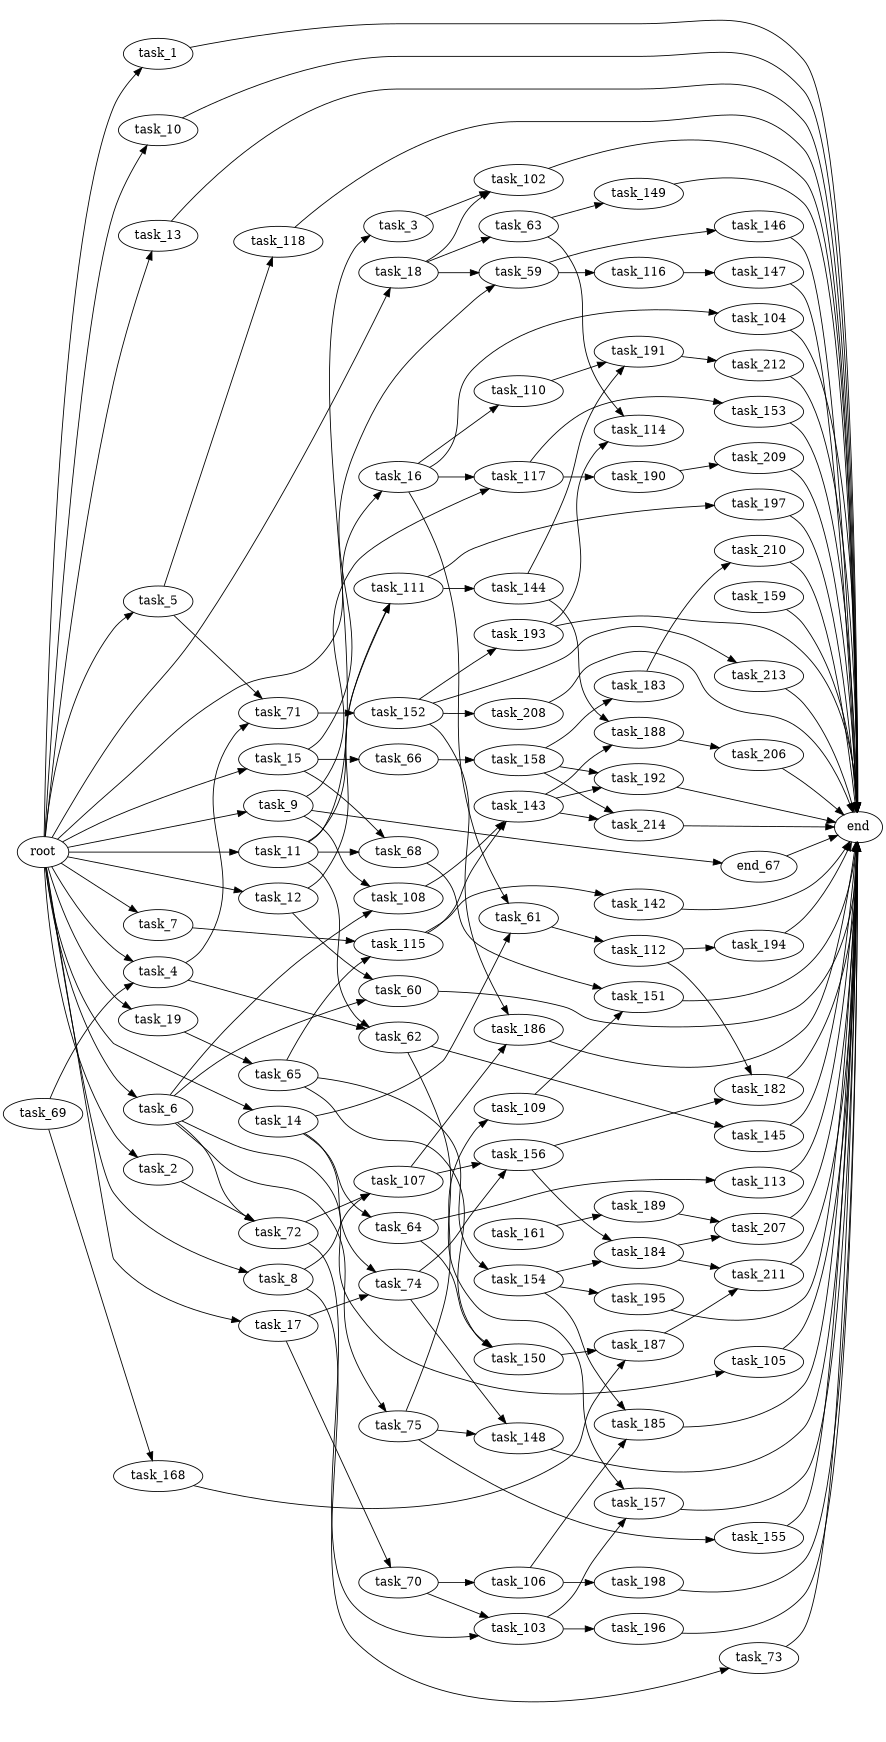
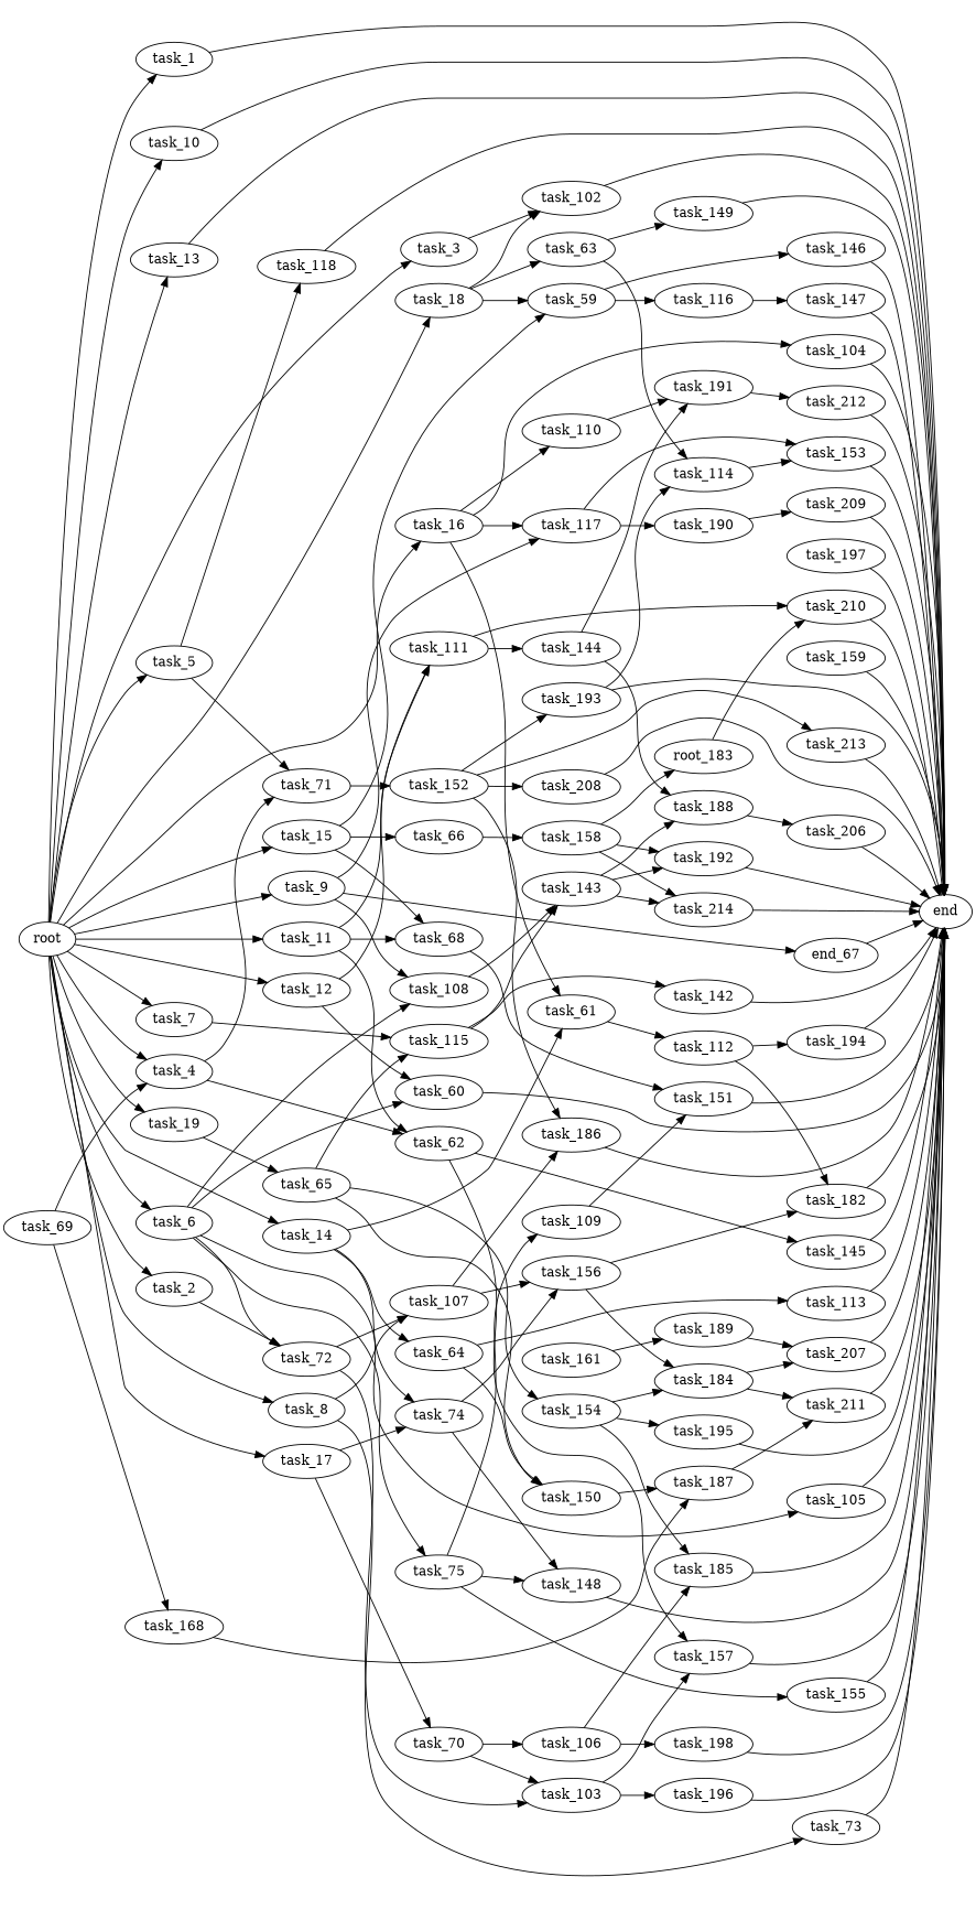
  digraph {
    rankdir=LR
    task_116
    task_147
    end
    task_105
    task_15
    task_59
    task_68
    task_66
    task_146
    task_151
    task_158
    task_102
    task_212
    task_184
    task_207
    task_211
    task_143
    task_214
    task_188
    task_192
    task_206
    task_153
    task_191
    task_7
    task_115
    task_142
    task_104
    task_159
    task_161
    task_189
    task_75
    task_155
    task_109
    task_148
    task_154
    task_185
    task_195
    task_106
    task_198
    task_152
    task_213
    task_193
    task_186
    task_208
    task_114
    task_117
    task_190
    task_209
    task_182
    task_9
    n51 [label=end_67]
    task_108
    task_196
    task_74
    task_156
    task_112
    task_194
    task_118
    task_73
    task_64
    task_150
    task_113
    task_187
    task_65
    task_18
    task_63
    task_149
    n68 [label=task_168]
    task_61
    task_145
    task_1
    task_157
    task_210
    task_69
    task_4
    task_62
-   task_183
+   task_183 [label=root_183]
    task_19
    task_144
    task_11
    task_111
    task_197
    task_71
    task_60
    task_10
    task_70
    task_103
    task_14
    task_12
    task_13
    task_3
    task_6
    task_72
    task_107
    task_2
    task_17
    root
    task_8
    task_16
    task_5
    task_110
    task_116 -> task_147
    task_147 -> end
    task_105 -> end
    task_15 -> task_59
    task_15 -> task_68
    task_15 -> task_66
    task_59 -> task_116
    task_59 -> task_146
    task_68 -> task_151
    task_66 -> task_158
    task_146 -> end
    task_151 -> end
    task_158 -> task_214
    task_158 -> task_192
    task_158 -> task_183
    task_102 -> end
    task_212 -> end
    task_184 -> task_207
    task_184 -> task_211
    task_207 -> end
    task_211 -> end
    task_143 -> task_214
    task_143 -> task_188
    task_143 -> task_192
    task_214 -> end
    task_188 -> task_206
    task_192 -> end
    task_206 -> end
    task_153 -> end
    task_191 -> task_212
    task_7 -> task_115
    task_115 -> task_143
    task_115 -> task_142
    task_142 -> end
    task_104 -> end
    task_159 -> end
    task_161 -> task_189
    task_189 -> task_207
    task_75 -> task_155
    task_75 -> task_109
    task_75 -> task_148
    task_155 -> end
    task_109 -> task_151
    task_148 -> end
    task_154 -> task_184
    task_154 -> task_185
    task_154 -> task_195
    task_185 -> end
    task_195 -> end
    task_106 -> task_185
    task_106 -> task_198
    task_198 -> end
    task_152 -> task_213
    task_152 -> task_193
    task_152 -> task_186
    task_152 -> task_208
    task_213 -> end
    task_193 -> end
    task_193 -> task_114
    task_186 -> end
    task_208 -> end
+   task_114 -> task_153
    task_117 -> task_153
    task_117 -> task_190
    task_190 -> task_209
    task_209 -> end
    task_182 -> end
    task_9 -> task_117
    task_9 -> n51
    task_9 -> task_108
    n51 -> end
    task_108 -> task_143
    task_196 -> end
    task_74 -> task_148
    task_74 -> task_156
    task_156 -> task_184
    task_156 -> task_182
    task_112 -> task_182
    task_112 -> task_194
    task_194 -> end
    task_118 -> end
    task_73 -> end
    task_64 -> task_150
    task_64 -> task_113
    task_150 -> task_187
    task_113 -> end
    task_187 -> task_211
    task_65 -> task_115
    task_65 -> task_154
    task_65 -> task_150
    task_18 -> task_59
    task_18 -> task_102
    task_18 -> task_63
    task_63 -> task_114
    task_63 -> task_149
    task_149 -> end
    n68 -> task_187
    task_61 -> task_112
    task_145 -> end
    task_1 -> end
    task_157 -> end
    task_210 -> end
    task_69 -> n68
    task_69 -> task_4
    task_4 -> task_62
    task_4 -> task_71
    task_62 -> task_145
    task_62 -> task_157
    task_183 -> task_210
    task_19 -> task_65
    task_144 -> task_188
    task_144 -> task_191
    task_11 -> task_68
    task_11 -> task_62
    task_11 -> task_111
    task_111 -> task_144
-   task_111 -> task_197
+   task_111 -> task_210
    task_197 -> end
    task_71 -> task_152
    task_60 -> end
    task_10 -> end
    task_70 -> task_106
    task_70 -> task_103
    task_103 -> task_196
    task_103 -> task_157
    task_14 -> task_74
    task_14 -> task_64
    task_14 -> task_61
    task_12 -> task_111
    task_12 -> task_60
    task_13 -> end
    task_3 -> task_102
    task_6 -> task_105
    task_6 -> task_75
    task_6 -> task_108
    task_6 -> task_60
    task_6 -> task_72
    task_72 -> task_103
    task_72 -> task_107
    task_107 -> task_186
    task_107 -> task_156
    task_2 -> task_72
    task_17 -> task_74
    task_17 -> task_70
    root -> task_15
    root -> task_7
    root -> task_9
    root -> task_18
    root -> task_1
    root -> task_4
    root -> task_19
    root -> task_11
    root -> task_10
    root -> task_14
    root -> task_12
    root -> task_13
-   task_11 -> task_3
+   root -> task_3
    root -> task_6
    root -> task_2
    root -> task_17
    root -> task_8
    root -> task_16
    root -> task_5
    task_8 -> task_73
    task_8 -> task_107
    task_16 -> task_104
    task_16 -> task_117
    task_16 -> task_61
    task_16 -> task_110
    task_5 -> task_118
    task_5 -> task_71
    task_110 -> task_191
  }
